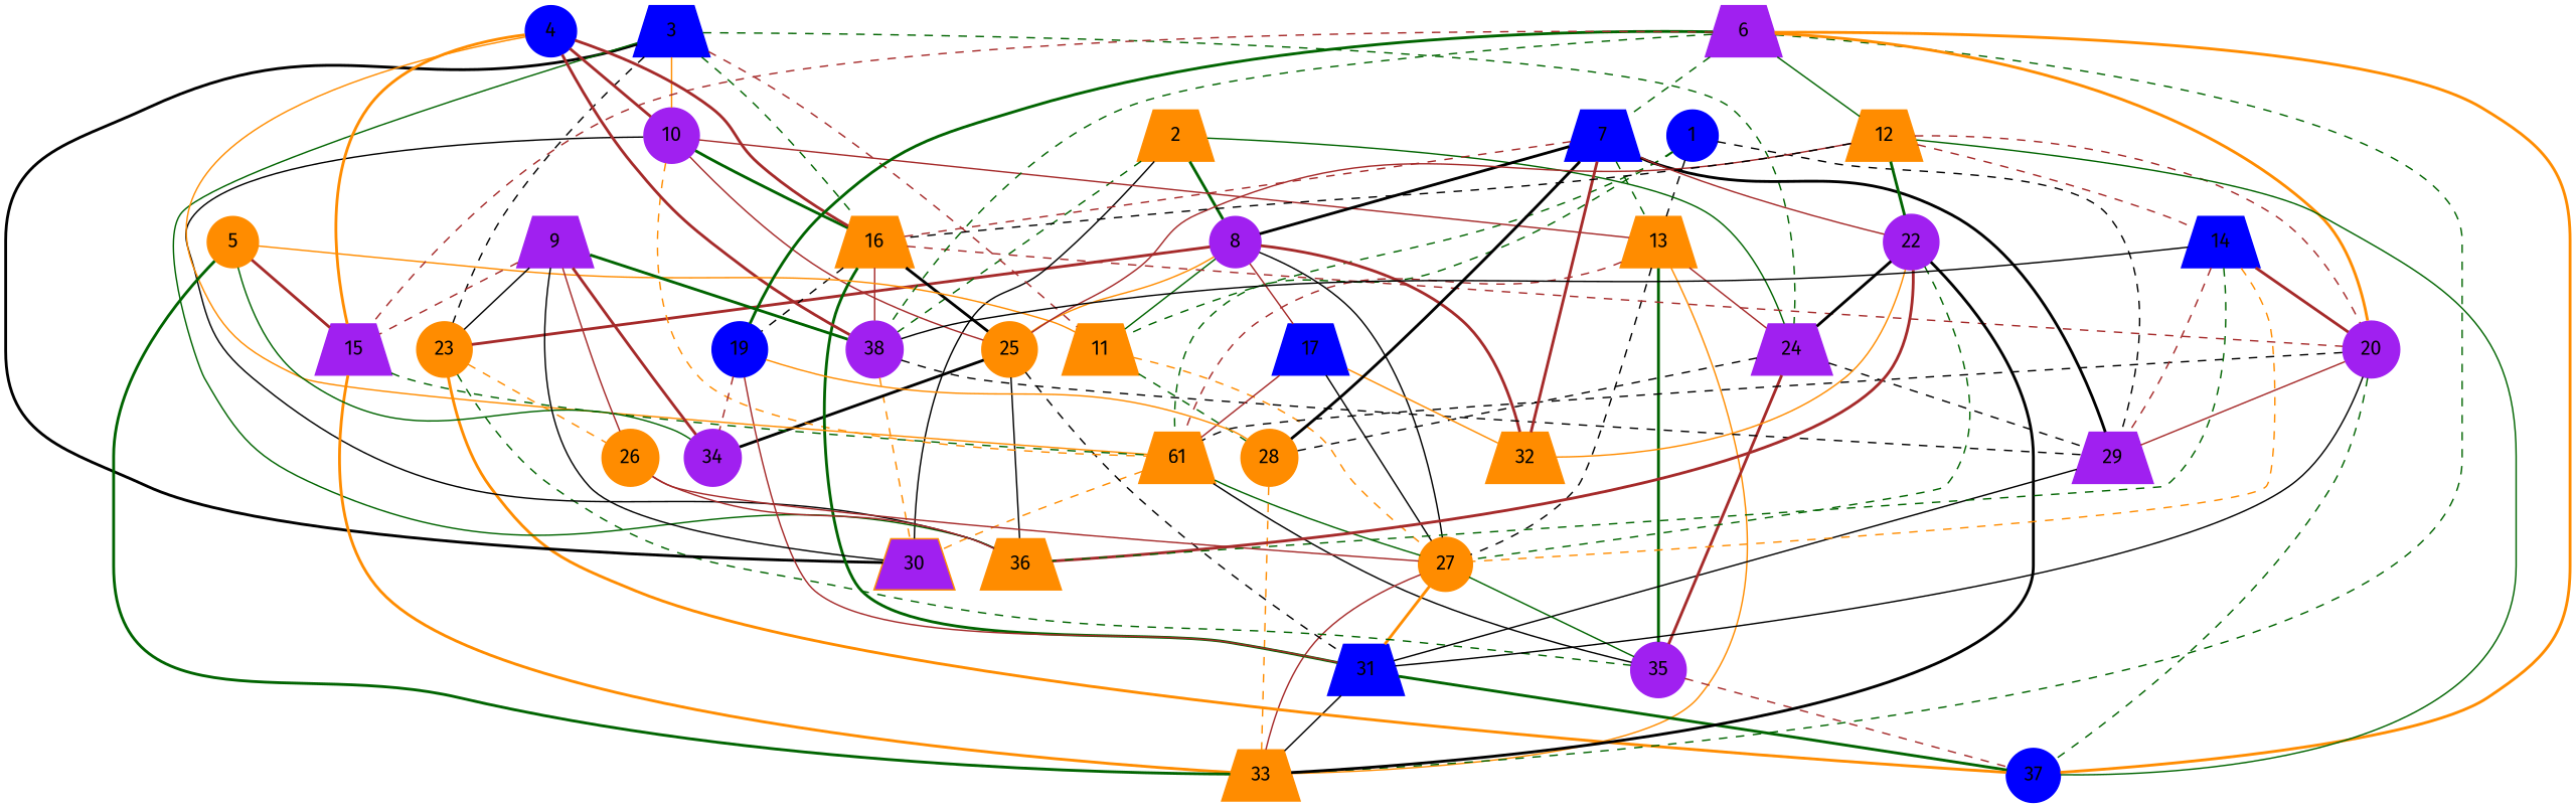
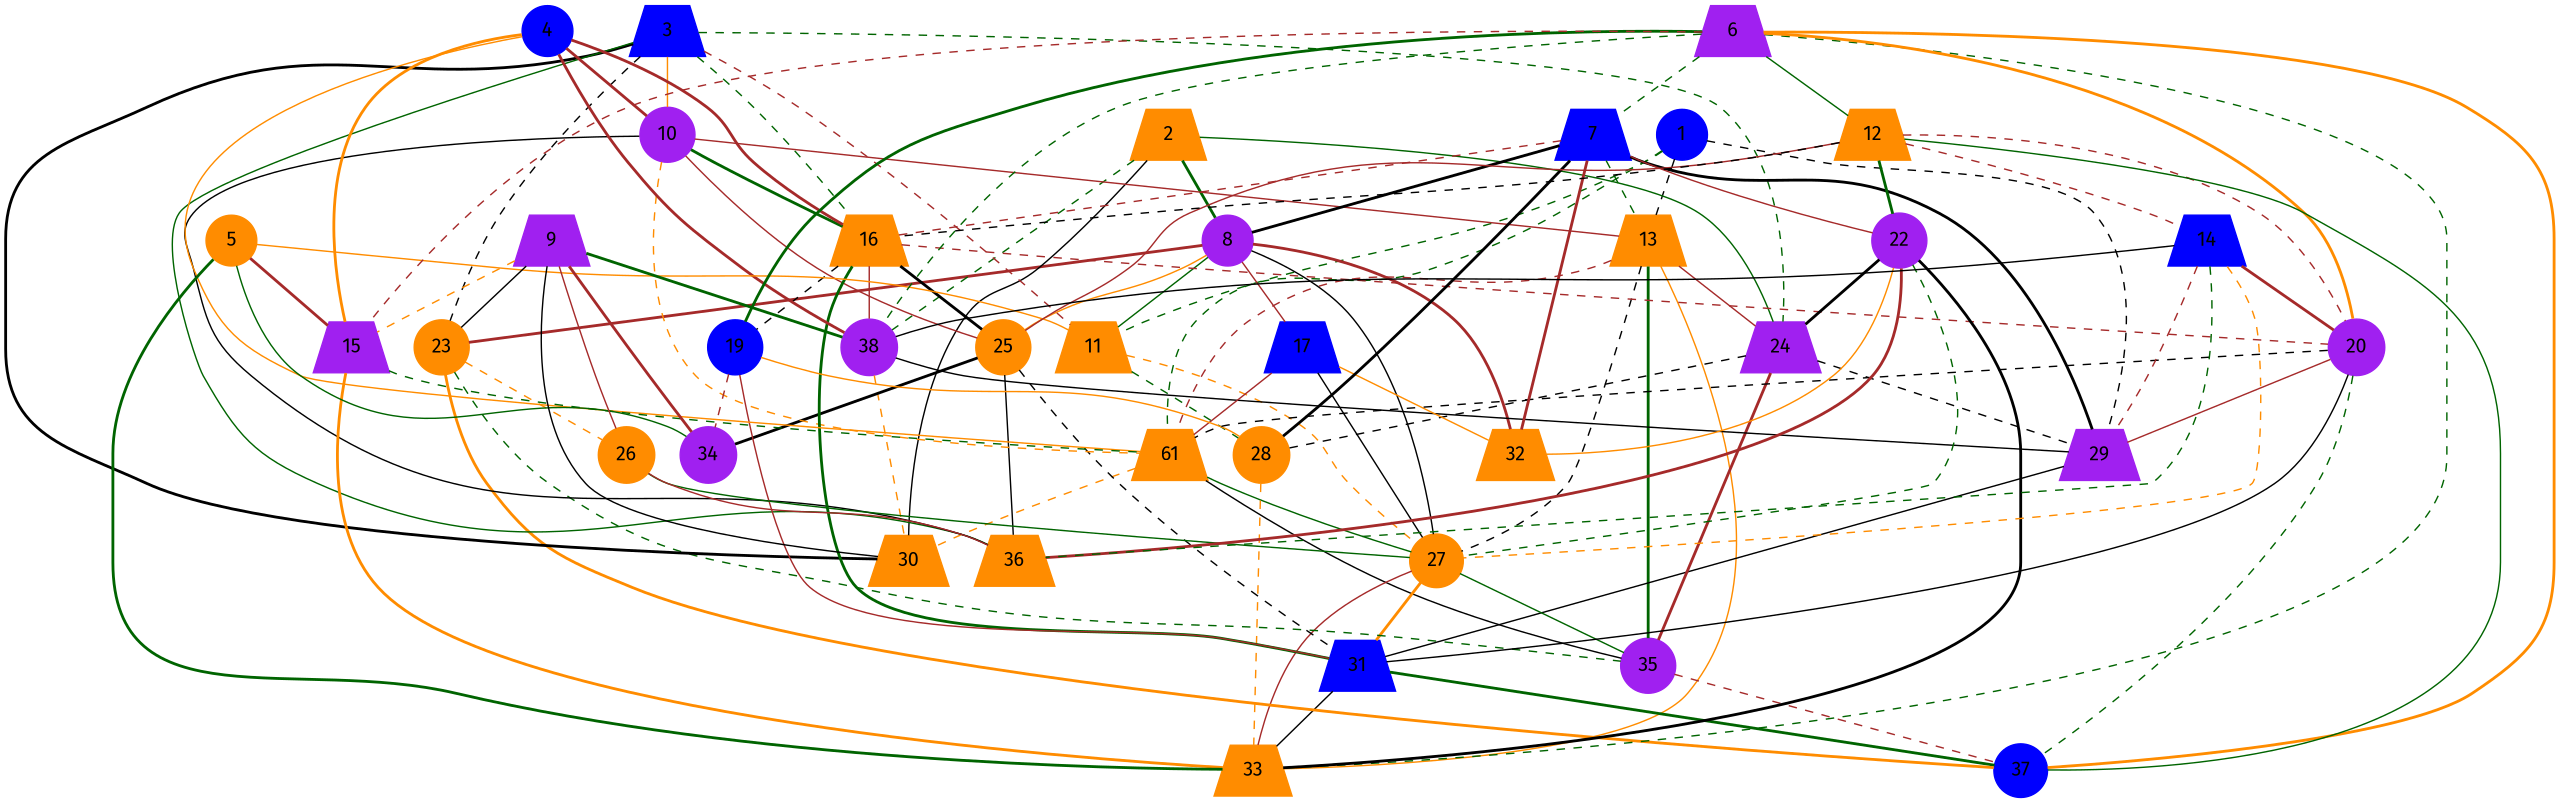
  graph {
    fontname="Fira Sans"
    node [color=darkorange fontname="Fira Sans" shape=trapezium style=filled]
    edge [color=brown fontname="Fira Sans" style=dashed weight=1.0]
    1 [color=blue shape=circle]
    11
    13
    n4 [label=61]
    29 [color=purple]
    28 [shape=circle]
    27 [shape=circle]
    24 [color=purple]
    33
    35 [color=purple shape=circle]
-   30 [fillcolor=purple]
+   30
    31 [color=blue]
    8 [color=purple shape=circle]
    2
    n15 [color=purple label=38 shape=circle]
    23 [shape=circle]
    32
    17 [color=blue]
    25 [shape=circle]
    3 [color=blue]
    10 [color=purple shape=circle]
    16
    36
    19 [color=blue shape=circle]
    20 [color=purple shape=circle]
    37 [color=blue shape=circle]
    26 [shape=circle]
    4 [color=blue shape=circle]
    15 [color=purple]
    5 [shape=circle]
    34 [color=purple shape=circle]
    6 [color=purple]
    7 [color=blue]
    12
    22 [color=purple shape=circle]
    14 [color=blue]
    9 [color=purple]
    1 -- 11 [color=darkgreen]
    1 -- 13 [color=black]
    1 -- n4 [color=darkgreen]
    1 -- 29 [color=black]
    11 -- 28 [color=darkgreen]
    11 -- 27 [color=darkorange]
    13 -- n4
    13 -- 27 [color=black]
    13 -- 24 [style=solid]
    13 -- 33 [color=darkorange style=solid]
    13 -- 35 [color=darkgreen style=bold]
    n4 -- 27 [color=darkgreen style=solid]
    n4 -- 35 [color=black style=solid]
    n4 -- 30 [color=darkorange]
    29 -- 31 [color=black style=solid]
    28 -- 33 [color=darkorange]
    27 -- 33 [style=solid]
    27 -- 35 [color=darkgreen style=solid]
    27 -- 31 [color=darkorange style=bold]
    24 -- 29 [color=black weight=2.0]
    24 -- 28 [color=black weight=3.0]
    24 -- 35 [style=bold weight=2.0]
    35 -- 37
    31 -- 33 [color=black style=solid weight=2.0]
    31 -- 37 [color=darkgreen style=bold weight=2.0]
    8 -- 11 [color=darkgreen style=solid]
    8 -- 27 [color=black style=solid]
    8 -- 23 [style=bold weight=2.0]
    8 -- 32 [style=bold]
    8 -- 17 [style=solid]
    8 -- 25 [color=darkorange style=solid]
    2 -- 24 [color=darkgreen style=solid]
    2 -- 30 [color=black style=solid]
    2 -- 8 [color=darkgreen style=bold]
    2 -- n15 [color=darkgreen]
-   n15 -- 29 [color=black]
+   n15 -- 29 [color=black style=solid]
    n15 -- 30 [color=darkorange]
    23 -- 35 [color=darkgreen]
    23 -- 37 [color=darkorange style=bold]
    23 -- 26 [color=darkorange]
    17 -- n4 [style=solid]
    17 -- 27 [color=black style=solid]
    17 -- 32 [color=darkorange style=solid]
    25 -- 31 [color=black]
    25 -- 36 [color=black style=solid]
    25 -- 34 [color=black style=bold]
    3 -- 11
    3 -- 24 [color=darkgreen]
    3 -- 30 [color=black style=bold]
    3 -- 23 [color=black]
    3 -- 10 [color=darkorange style=solid]
    3 -- 16 [color=darkgreen weight=2.0]
    3 -- 36 [color=darkgreen style=solid weight=2.0]
    10 -- 13 [style=solid weight=2.0]
    10 -- n4 [color=darkorange]
    10 -- 25 [style=solid]
    10 -- 16 [color=darkgreen style=bold]
    10 -- 36 [color=black style=solid weight=2.0]
    16 -- 31 [color=darkgreen style=bold]
    16 -- n15 [style=solid]
    16 -- 25 [color=black style=bold]
    16 -- 19 [color=black]
    16 -- 20
    19 -- 28 [color=darkorange style=solid]
    19 -- 31 [style=solid]
    19 -- 34
    20 -- n4 [color=black]
    20 -- 29 [style=solid]
    20 -- 31 [color=black style=solid]
    20 -- 37 [color=darkgreen weight=2.0]
-   26 -- 27 [style=solid]
+   26 -- 27 [color=darkgreen style=solid]
    26 -- 36 [style=solid weight=2.0]
    4 -- n4 [color=darkorange style=solid]
    4 -- n15 [style=bold]
    4 -- 10 [style=bold]
    4 -- 16 [style=bold]
    4 -- 15 [color=darkorange style=bold]
    15 -- n4 [color=darkgreen]
    15 -- 33 [color=darkorange style=bold]
    5 -- 11 [color=darkorange style=solid]
    5 -- 33 [color=darkgreen style=bold weight=2.0]
    5 -- 15 [style=bold]
    5 -- 34 [color=darkgreen style=solid]
    6 -- 33 [color=darkgreen]
    6 -- n15 [color=darkgreen weight=2.0]
    6 -- 19 [color=darkgreen style=bold]
    6 -- 20 [color=darkorange style=bold weight=2.0]
    6 -- 37 [color=darkorange style=bold]
    6 -- 15 [weight=2.0]
    6 -- 7 [color=darkgreen]
    6 -- 12 [color=darkgreen style=solid weight=2.0]
    7 -- 13 [color=darkgreen]
    7 -- 29 [color=black style=bold weight=3.0]
    7 -- 28 [color=black style=bold]
    7 -- 8 [color=black style=bold]
    7 -- 32 [style=bold]
    7 -- 16
    7 -- 22 [style=solid]
    12 -- 25 [style=solid]
    12 -- 16 [color=black]
    12 -- 20
    12 -- 37 [color=darkgreen style=solid]
    12 -- 22 [color=darkgreen style=bold]
    12 -- 14
    22 -- 27 [color=darkgreen weight=2.0]
    22 -- 24 [color=black style=bold]
    22 -- 33 [color=black style=bold]
    22 -- 32 [color=darkorange style=solid]
    22 -- 36 [style=bold]
    14 -- 29 [weight=2.0]
    14 -- 27 [color=darkorange weight=2.0]
    14 -- n15 [color=black style=solid]
    14 -- 36 [color=darkgreen weight=2.0]
    14 -- 20 [style=bold]
    9 -- 30 [color=black style=solid weight=3.0]
    9 -- n15 [color=darkgreen style=bold weight=2.0]
    9 -- 23 [color=black style=solid]
    9 -- 26 [style=solid]
-   9 -- 15
+   9 -- 15 [color=darkorange]
    9 -- 34 [style=bold weight=2.0]
  }
